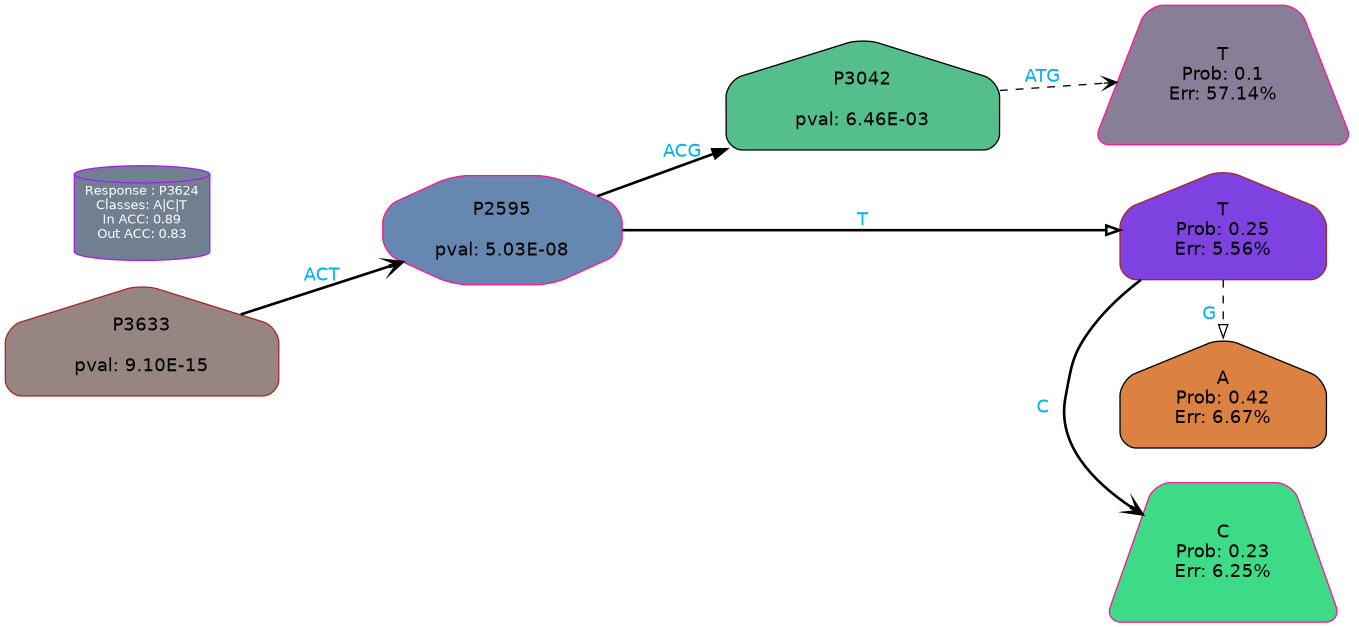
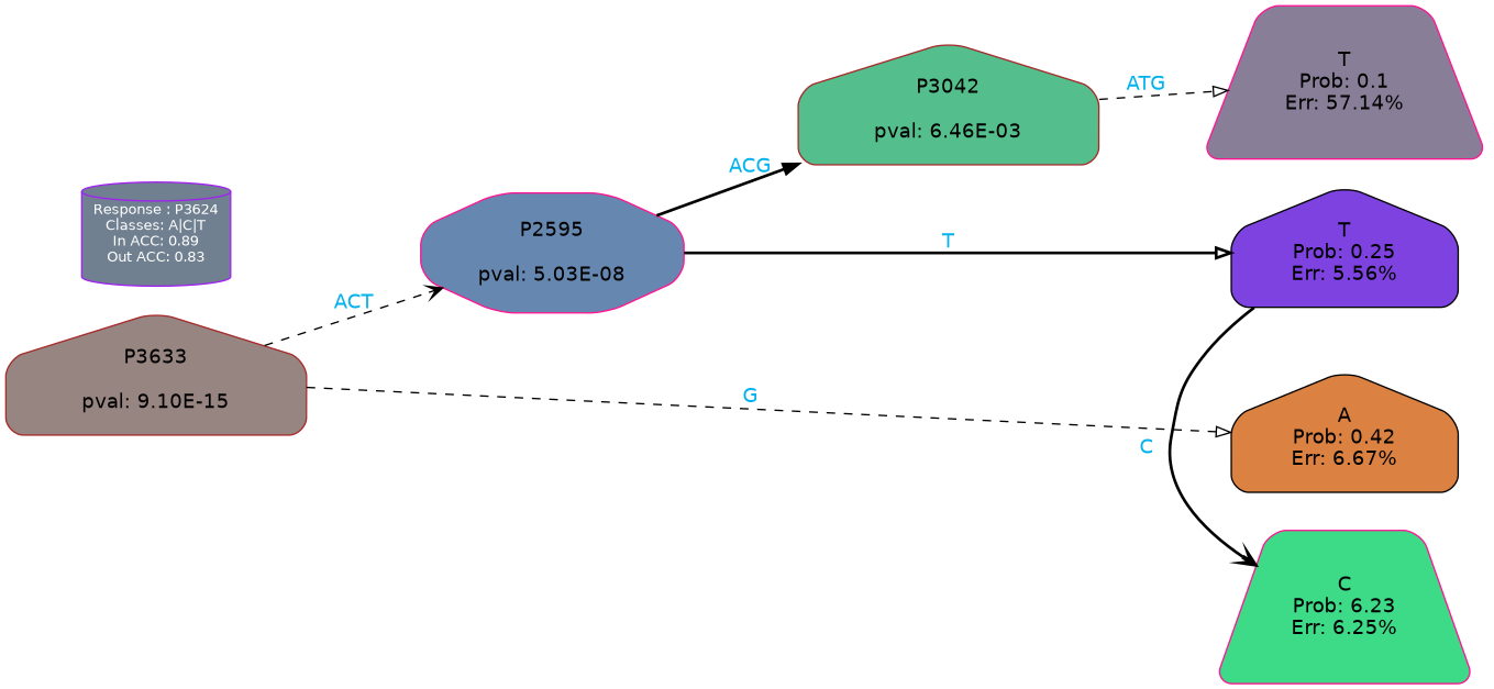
  digraph {
    rankdir=LR
    ranksep=equally
    splines=polylines
    node [color=deeppink fontname=helvetica shape=house style="filled, rounded"]
    edge [arrowhead=onormal fontcolor=deepskyblue2 fontname=helvetica style=bold]
    n1 [fillcolor="#897e97" label="T\nProb: 0.1\nErr: 57.14%" shape=trapezium]
-   n2 [fillcolor="#3dda87" label="C\nProb: 0.23\nErr: 6.25%" shape=trapezium]
-   n3 [color=brown fillcolor="#7d42df" label="T\nProb: 0.25\nErr: 5.56%"]
+   n2 [fillcolor="#3dda87" label="C\nProb: 6.23\nErr: 6.25%" shape=trapezium]
+   n3 [color=black fillcolor="#7d42df" label="T\nProb: 0.25\nErr: 5.56%"]
    n4 [color=black fillcolor="#db8141" label="A\nProb: 0.42\nErr: 6.67%"]
    n5 [align=left color=purple fillcolor=slategray fontcolor=white fontsize=10 label="Response : P3624\nClasses: A|C|T\nIn ACC: 0.89\nOut ACC: 0.83\n" shape=cylinder style=filled]
    n6 [color=brown fillcolor="#978581" label="P3633\n\npval: 9.10E-15"]
    n7 [fillcolor="#6688b0" label="P2595\n\npval: 5.03E-08" shape=octagon]
-   n8 [color=black fillcolor="#54be8c" label="P3042\n\npval: 6.46E-03"]
+   n8 [color=brown fillcolor="#54be8c" label="P3042\n\npval: 6.46E-03"]
    subgraph sub_1 {
      rank=same
      n1
      n2
      n3
      n4
    }
    subgraph sub_2 {
      rank=same
      n5
      n6
    }
    n3 -> n2 [arrowhead=vee label=C]
-   n3 -> n4 [label=G style=dashed]
-   n6 -> n7 [arrowhead=vee label=ACT]
+   n6 -> n4 [label=G style=dashed]
+   n6 -> n7 [arrowhead=vee label=ACT style=dashed]
    n7 -> n3 [label=T]
    n7 -> n8 [arrowhead=normal label=ACG]
-   n8 -> n1 [arrowhead=vee label=ATG style=dashed]
+   n8 -> n1 [label=ATG style=dashed]
  }
